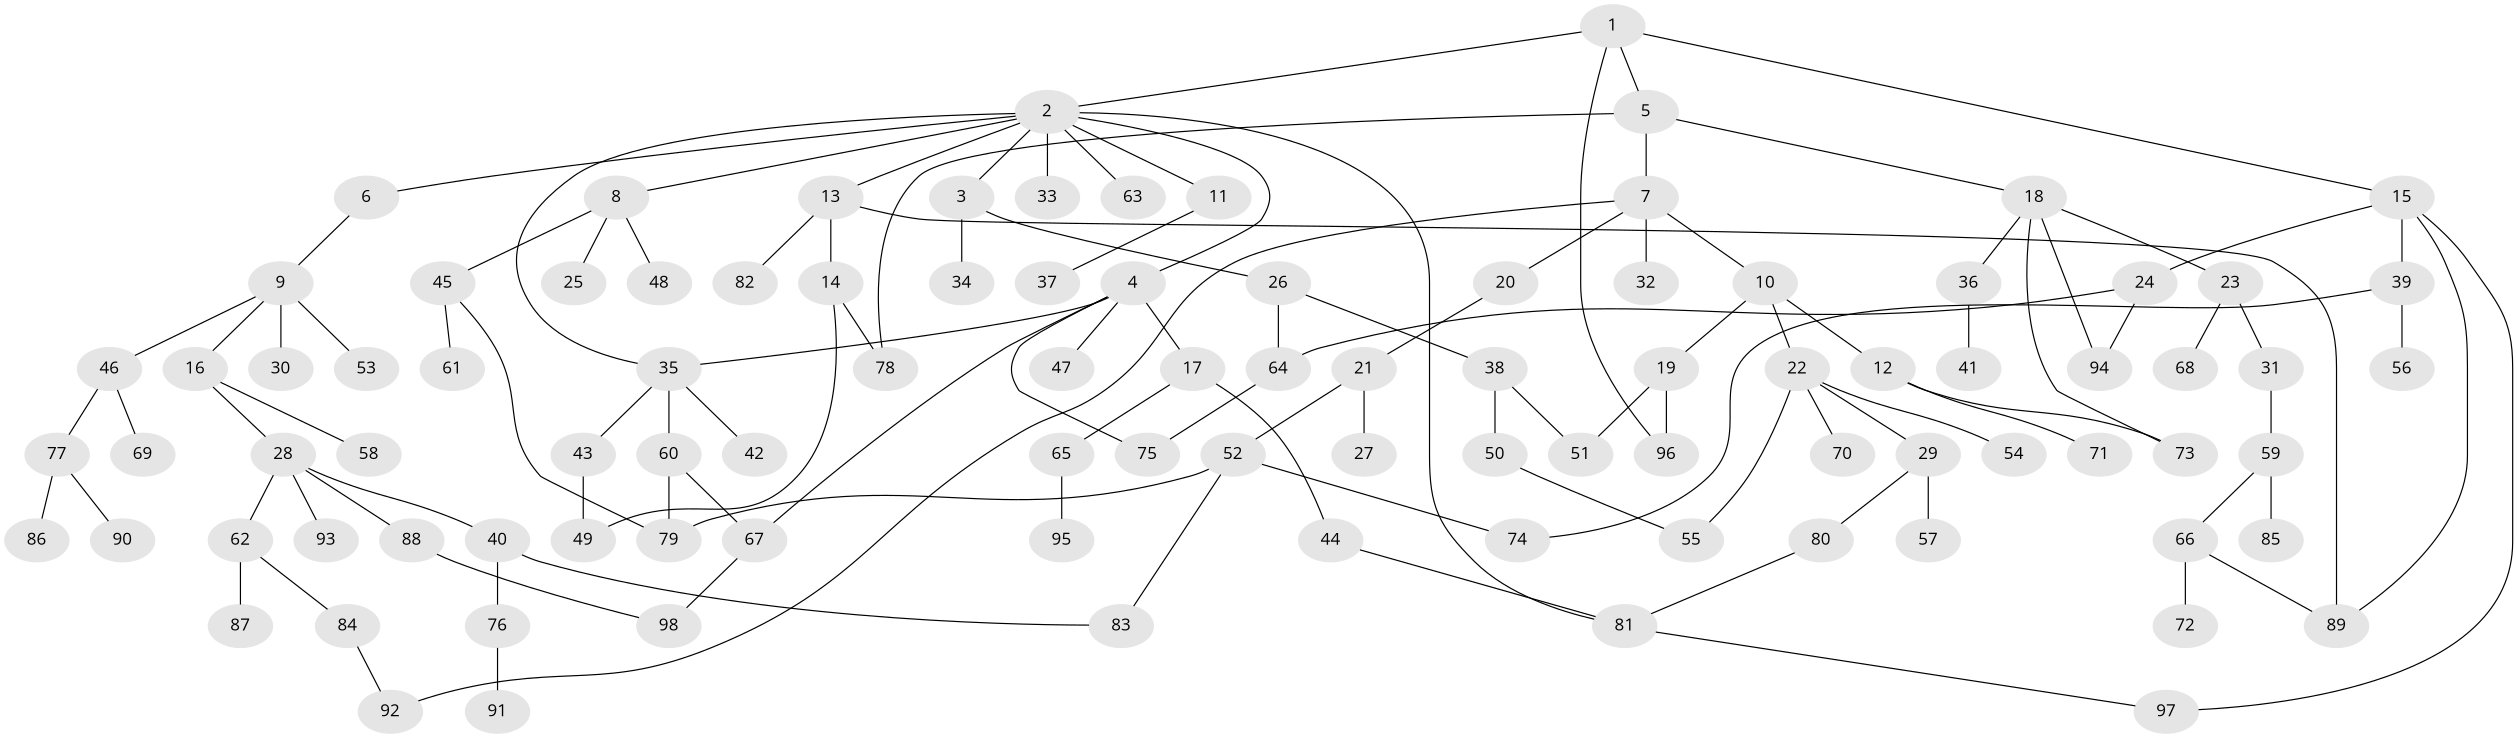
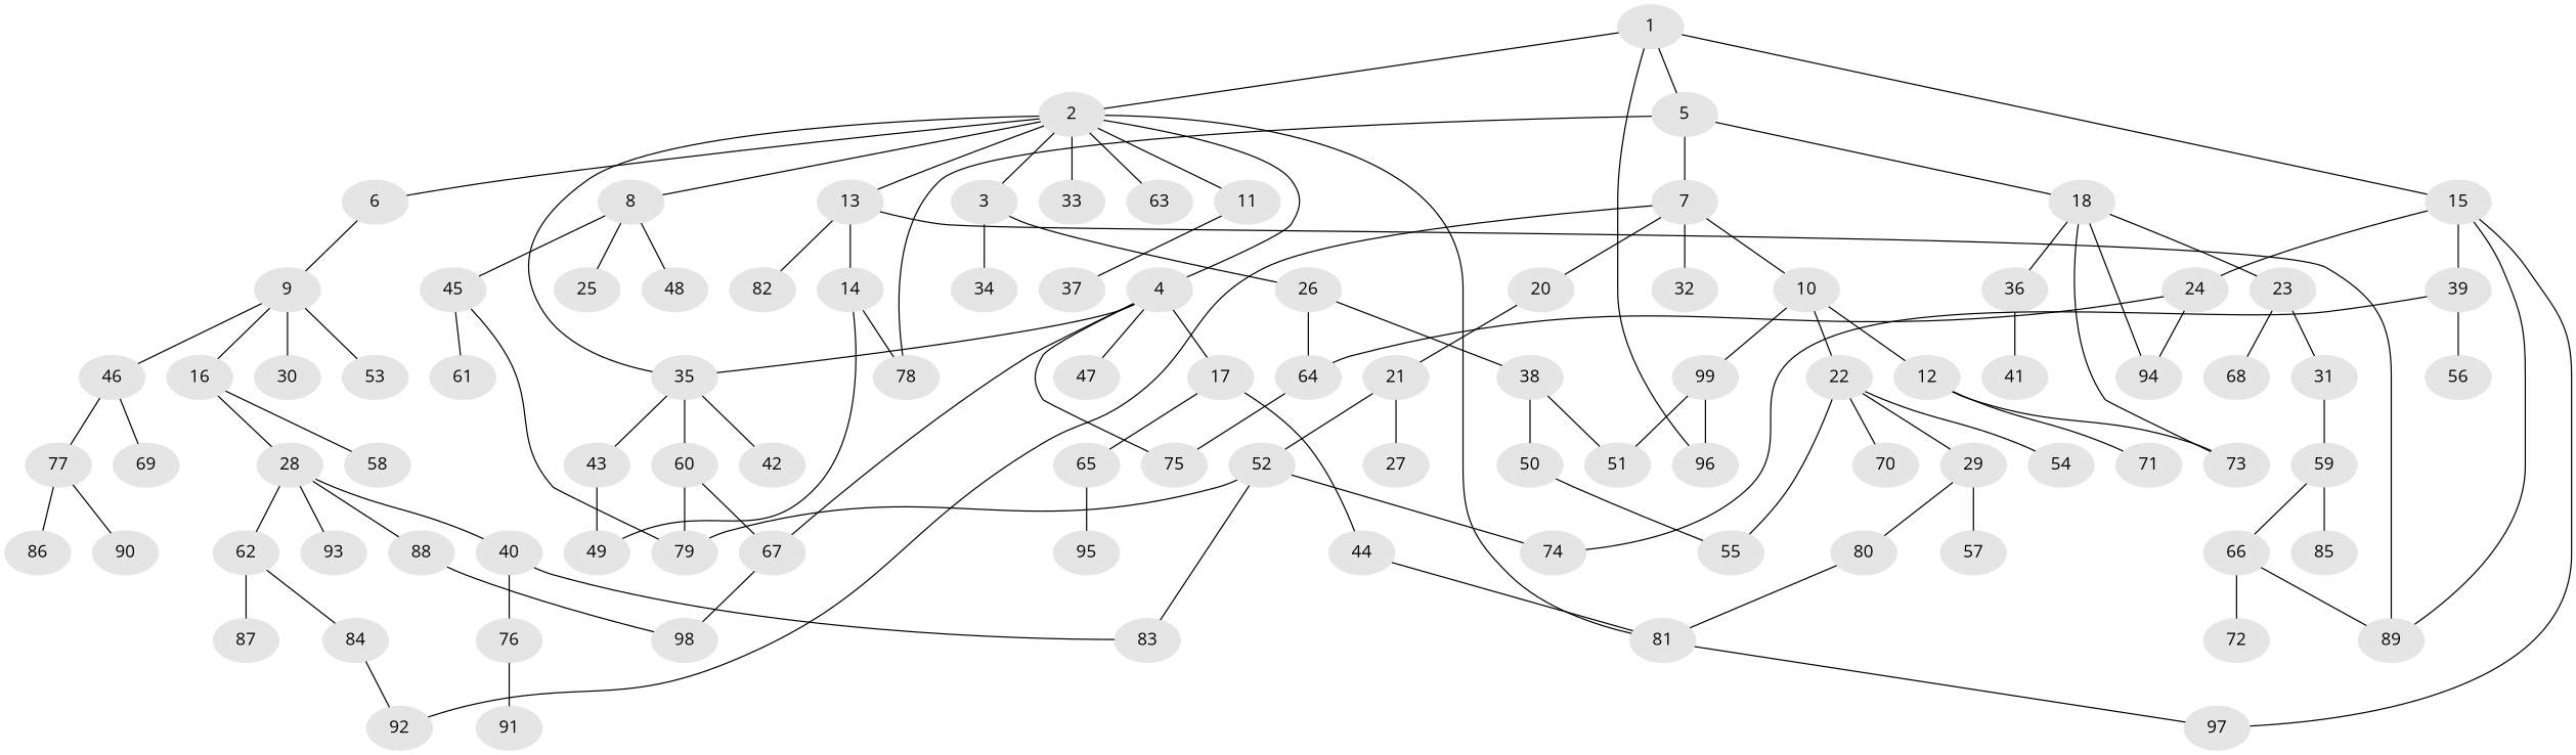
  graph {
    fontname="Open Sans"
    node [color=gray90 fontname="Open Sans" style=filled]
    edge [fontname="Open Sans"]
    1
    2
    5
    15
    96
    3
    4
    6
    8
    11
    13
    33
    35
    63
    81
    7
    18
    78
    89
    24
    39
    97
    26
    34
    17
    47
    67
    75
    9
    25
    45
    48
    37
    14
    82
    60
    42
    43
    64
    38
    44
    65
    79
    98
    10
    20
    32
    92
    73
    23
    36
    94
    16
    30
    46
    53
    12
-   19
+   19 [label=99]
    22
    21
    61
    28
    58
    69
    77
    71
    51
    29
    54
    55
    70
    49
    56
    74
    40
    62
    88
    93
    95
    31
    68
    41
    27
    52
    83
    57
    80
    59
    50
    76
    84
    87
    66
    85
    91
    86
    90
    72
    1 -- 2
    1 -- 5
    1 -- 15
    1 -- 96
    2 -- 3
    2 -- 4
    2 -- 6
    2 -- 8
    2 -- 11
    2 -- 13
    2 -- 33
    2 -- 35
    2 -- 63
    2 -- 81
    5 -- 7
    5 -- 18
    5 -- 78
    15 -- 89
    15 -- 24
    15 -- 39
    15 -- 97
    3 -- 26
    3 -- 34
    4 -- 35
    4 -- 17
    4 -- 47
    4 -- 67
    4 -- 75
    6 -- 9
    8 -- 25
    8 -- 45
    8 -- 48
    11 -- 37
    13 -- 89
    13 -- 14
    13 -- 82
    35 -- 60
    35 -- 42
    35 -- 43
    81 -- 97
    7 -- 10
    7 -- 20
    7 -- 32
    7 -- 92
    18 -- 73
    18 -- 23
    18 -- 36
    18 -- 94
    24 -- 64
    24 -- 94
    39 -- 56
    39 -- 74
    26 -- 64
    26 -- 38
    17 -- 44
    17 -- 65
    67 -- 98
    9 -- 16
    9 -- 30
    9 -- 46
    9 -- 53
    45 -- 79
    45 -- 61
    14 -- 78
    14 -- 49
    60 -- 67
    60 -- 79
    43 -- 49
    64 -- 75
    38 -- 51
    38 -- 50
    44 -- 81
    65 -- 95
    10 -- 12
    10 -- 19
    10 -- 22
    20 -- 21
    23 -- 31
    23 -- 68
    36 -- 41
    16 -- 28
    16 -- 58
    46 -- 69
    46 -- 77
    12 -- 73
    12 -- 71
    19 -- 96
    19 -- 51
    22 -- 29
    22 -- 54
    22 -- 55
    22 -- 70
    21 -- 27
    21 -- 52
    28 -- 40
    28 -- 62
    28 -- 88
    28 -- 93
    77 -- 86
    77 -- 90
    29 -- 57
    29 -- 80
    40 -- 83
    40 -- 76
    62 -- 84
    62 -- 87
    88 -- 98
    31 -- 59
    52 -- 79
    52 -- 74
    52 -- 83
    80 -- 81
    59 -- 66
    59 -- 85
    50 -- 55
    76 -- 91
    84 -- 92
    66 -- 89
    66 -- 72
  }
